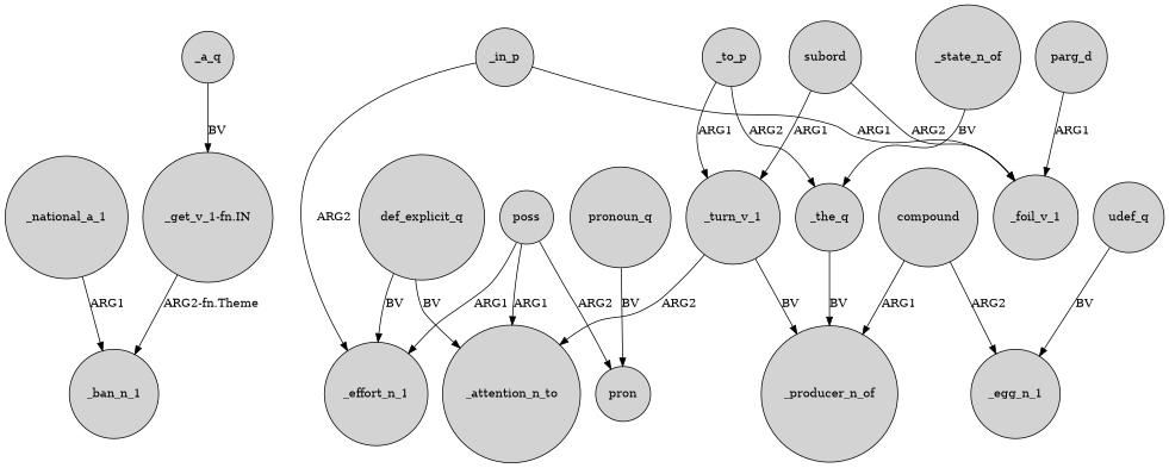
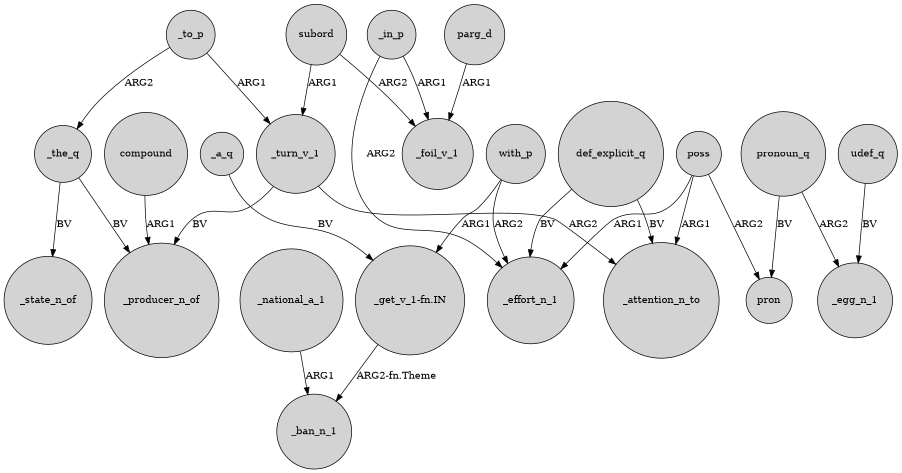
  digraph {
    node [shape=circle style=filled]
+   with_p
    "_get_v_1-fn.IN"
    _effort_n_1
    _ban_n_1
    _the_q
    _producer_n_of
    _state_n_of
    compound
    _egg_n_1
    _to_p
    _turn_v_1
    _attention_n_to
    poss
    pron
    parg_d
    _foil_v_1
    _in_p
    _national_a_1
    _a_q
    pronoun_q
    subord
    def_explicit_q
    udef_q
+   with_p -> "_get_v_1-fn.IN" [label=ARG1]
+   with_p -> _effort_n_1 [label=ARG2]
    "_get_v_1-fn.IN" -> _ban_n_1 [label="ARG2-fn.Theme"]
    _the_q -> _producer_n_of [label=BV]
-   _state_n_of -> _the_q [label=BV]
+   _the_q -> _state_n_of [label=BV]
    compound -> _producer_n_of [label=ARG1]
-   compound -> _egg_n_1 [label=ARG2]
+   pronoun_q -> _egg_n_1 [label=ARG2]
    _to_p -> _the_q [label=ARG2]
    _to_p -> _turn_v_1 [label=ARG1]
    _turn_v_1 -> _producer_n_of [label=BV]
    _turn_v_1 -> _attention_n_to [label=ARG2]
    poss -> _effort_n_1 [label=ARG1]
    poss -> _attention_n_to [label=ARG1]
    poss -> pron [label=ARG2]
    parg_d -> _foil_v_1 [label=ARG1]
    _in_p -> _effort_n_1 [label=ARG2]
    _in_p -> _foil_v_1 [label=ARG1]
    _national_a_1 -> _ban_n_1 [label=ARG1]
    _a_q -> "_get_v_1-fn.IN" [label=BV]
    pronoun_q -> pron [label=BV]
    subord -> _turn_v_1 [label=ARG1]
    subord -> _foil_v_1 [label=ARG2]
    def_explicit_q -> _effort_n_1 [label=BV]
    def_explicit_q -> _attention_n_to [label=BV]
    udef_q -> _egg_n_1 [label=BV]
  }
